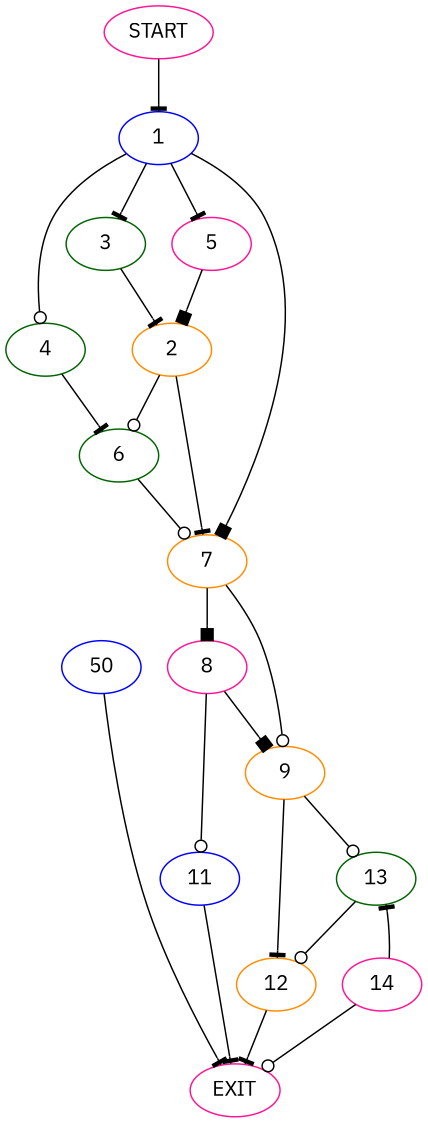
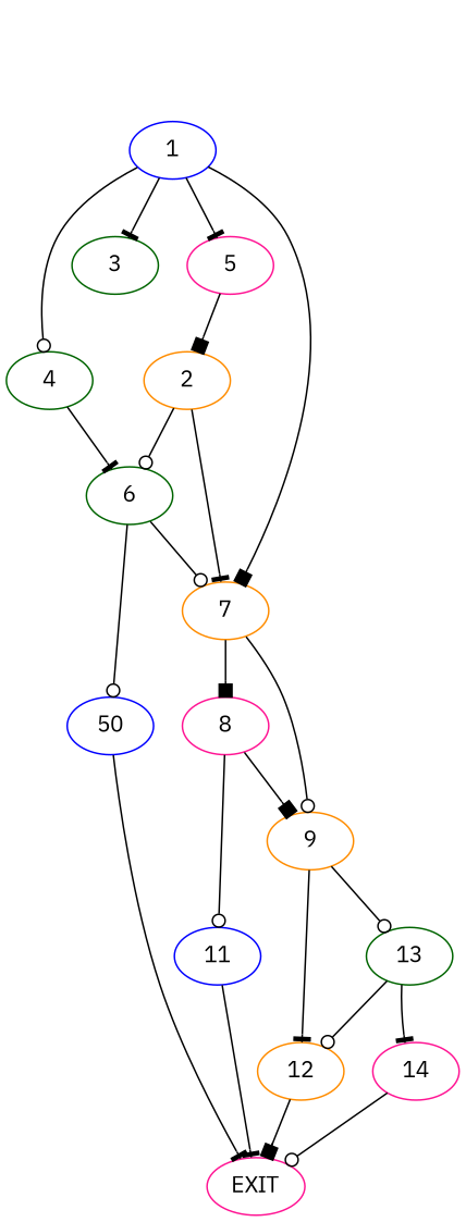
  digraph {
    fontname="IBM Plex Sans"
    node [color=deeppink fontname="IBM Plex Sans"]
    edge [arrowhead=tee fontname="IBM Plex Sans"]
-   n1 [label=START]
    1 [color=blue]
    3 [color=darkgreen]
    4 [color=darkgreen]
    5
    7 [color=darkorange]
    n7 [label=EXIT]
    2 [color=darkorange]
    6 [color=darkgreen]
    n10 [color=blue label=50]
    8
    9 [color=darkorange]
    11 [color=blue]
    12 [color=darkorange]
    13 [color=darkgreen]
    14
-   n1 -> 1
    1 -> 3
    1 -> 4 [arrowhead=odot]
    1 -> 5
    1 -> 7 [arrowhead=box]
-   3 -> 2
    4 -> 6
    5 -> 2 [arrowhead=box]
    7 -> 8 [arrowhead=box]
    7 -> 9 [arrowhead=odot]
    2 -> 7
    2 -> 6 [arrowhead=odot]
    6 -> 7 [arrowhead=odot]
+   6 -> n10 [arrowhead=odot]
    n10 -> n7
    8 -> 9 [arrowhead=box]
    8 -> 11 [arrowhead=odot]
    9 -> 12
    9 -> 13 [arrowhead=odot]
    11 -> n7
-   12 -> n7
+   12 -> n7 [arrowhead=box]
    13 -> 12 [arrowhead=odot]
-   14 -> 13
+   13 -> 14
    14 -> n7 [arrowhead=odot]
  }
